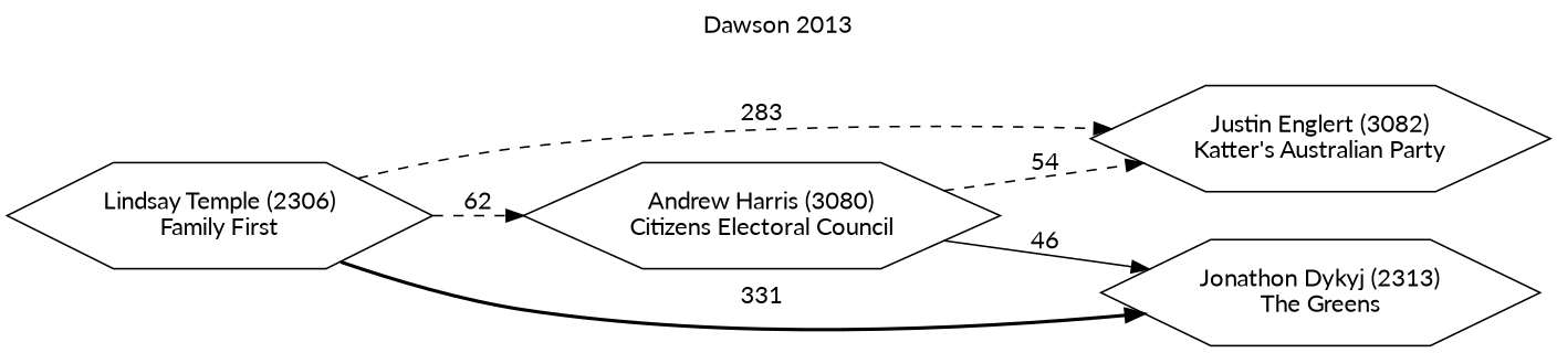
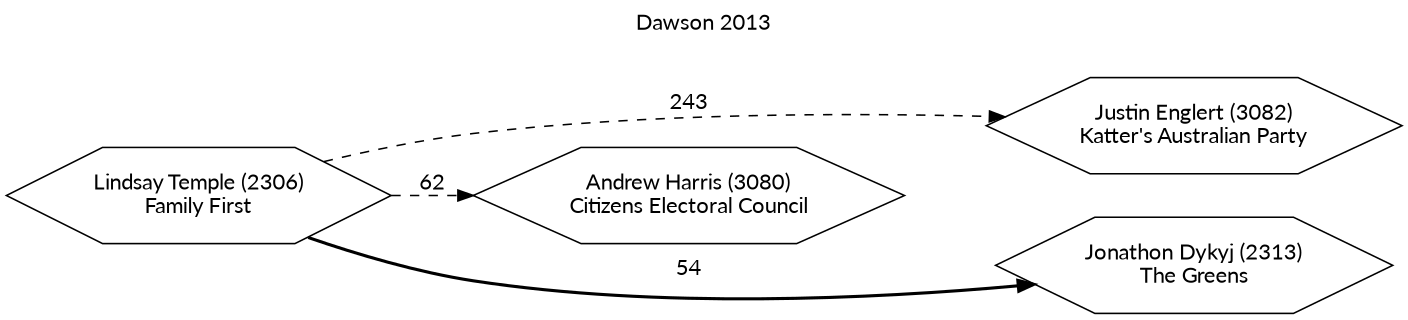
  digraph {
    fontname=Lato
    label="Dawson 2013"
    labelloc=t
    mclimit=10
    rankdir=LR
    node [fontname=Lato shape=hexagon]
    edge [fontname=Lato style=dashed]
    n1 [label="Justin Englert (3082)\nKatter's Australian Party"]
    n2 [label="Jonathon Dykyj (2313)\nThe Greens"]
    n3 [label="Lindsay Temple (2306)\nFamily First"]
    n4 [label="Andrew Harris (3080)\nCitizens Electoral Council"]
-   n3 -> n1 [label=283]
-   n3 -> n2 [label=331 style=bold]
+   n3 -> n1 [label=243]
+   n3 -> n2 [label=54 style=bold]
    n3 -> n4 [label=62]
-   n4 -> n1 [label=54]
-   n4 -> n2 [label=46 style=solid]
  }
